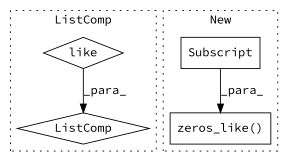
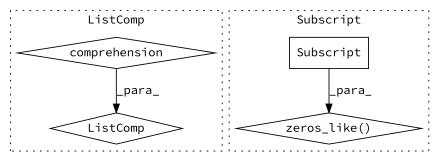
  digraph {
    fontname="Source Code Pro"
    node [fontname="Source Code Pro" shape=diamond]
    edge [fontname="Source Code Pro"]
    n1 [a=106 l=22 label=ListComp s=6012]
-   n2 [a=45 l=3 label=like s=6023]
-   n3 [a=75 l="17,1" label="zeros_like()" s="6510,6539" shape=box]
+   n2 [a=45 l=3 label=comprehension s=6023]
+   n3 [a=75 l="17,1" label="zeros_like()" s="6510,6539"]
    n4 [a=63 l="12,0" label=Subscript s="6527,0" shape=box]
    subgraph cluster_1 {
      label=ListComp
      style=dotted
      n1
      n2
    }
    subgraph cluster_2 {
-     label=New
+     label=Subscript
      style=dotted
      n3
      n4
    }
    n2 -> n1 [label=_para_]
    n4 -> n3 [label=_para_]
  }
